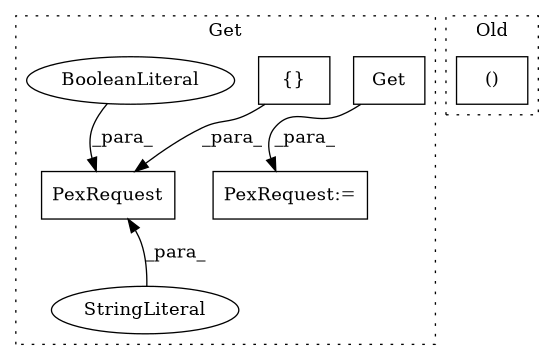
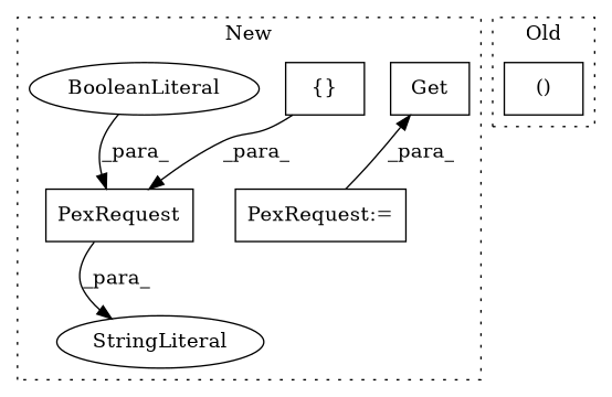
  digraph {
    node [a=32 shape=box]
    n1 [l="11,1" label=PexRequest s="8125,8253"]
    n2 [a=4 l="1,1" label="{}" s="8173,8218"]
    n3 [l="4,1" label=Get s="8113,8254"]
    n4 [a=9 l=4 label=BooleanLiteral s=8159 shape=ellipse]
    n5 [a=45 l=22 label=StringLiteral s=8136 shape=ellipse]
    n6 [a=7 l=2 label="PexRequest:=" s=8315]
    n7 [a=106 l=53 label="()" s=6552]
    subgraph cluster_1 {
-     label=Get
+     label=New
      style=dotted
      n1
      n2
      n3
      n4
      n5
      n6
    }
    subgraph cluster_2 {
      label=Old
      style=dotted
      n7
    }
    n2 -> n1 [label=_para_]
-   n3 -> n6 [label=_para_]
+   n6 -> n3 [label=_para_]
    n4 -> n1 [label=_para_]
-   n5 -> n1 [label=_para_]
+   n1 -> n5 [label=_para_]
  }
